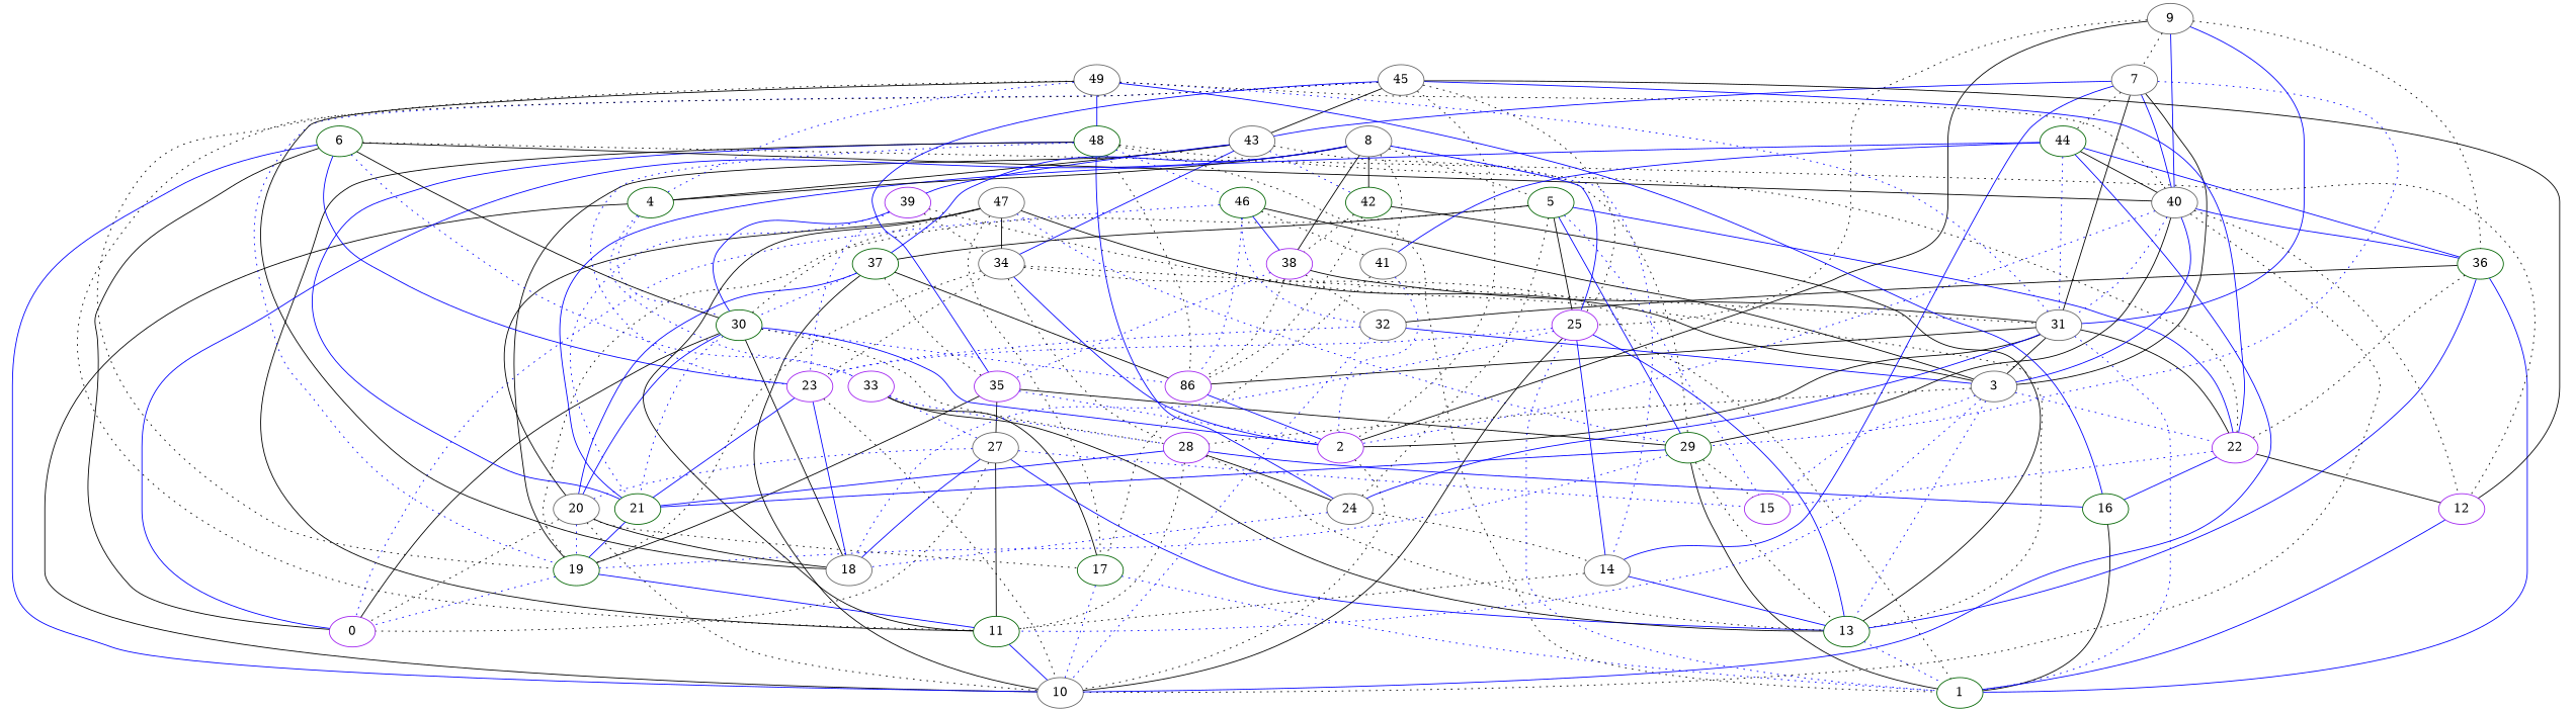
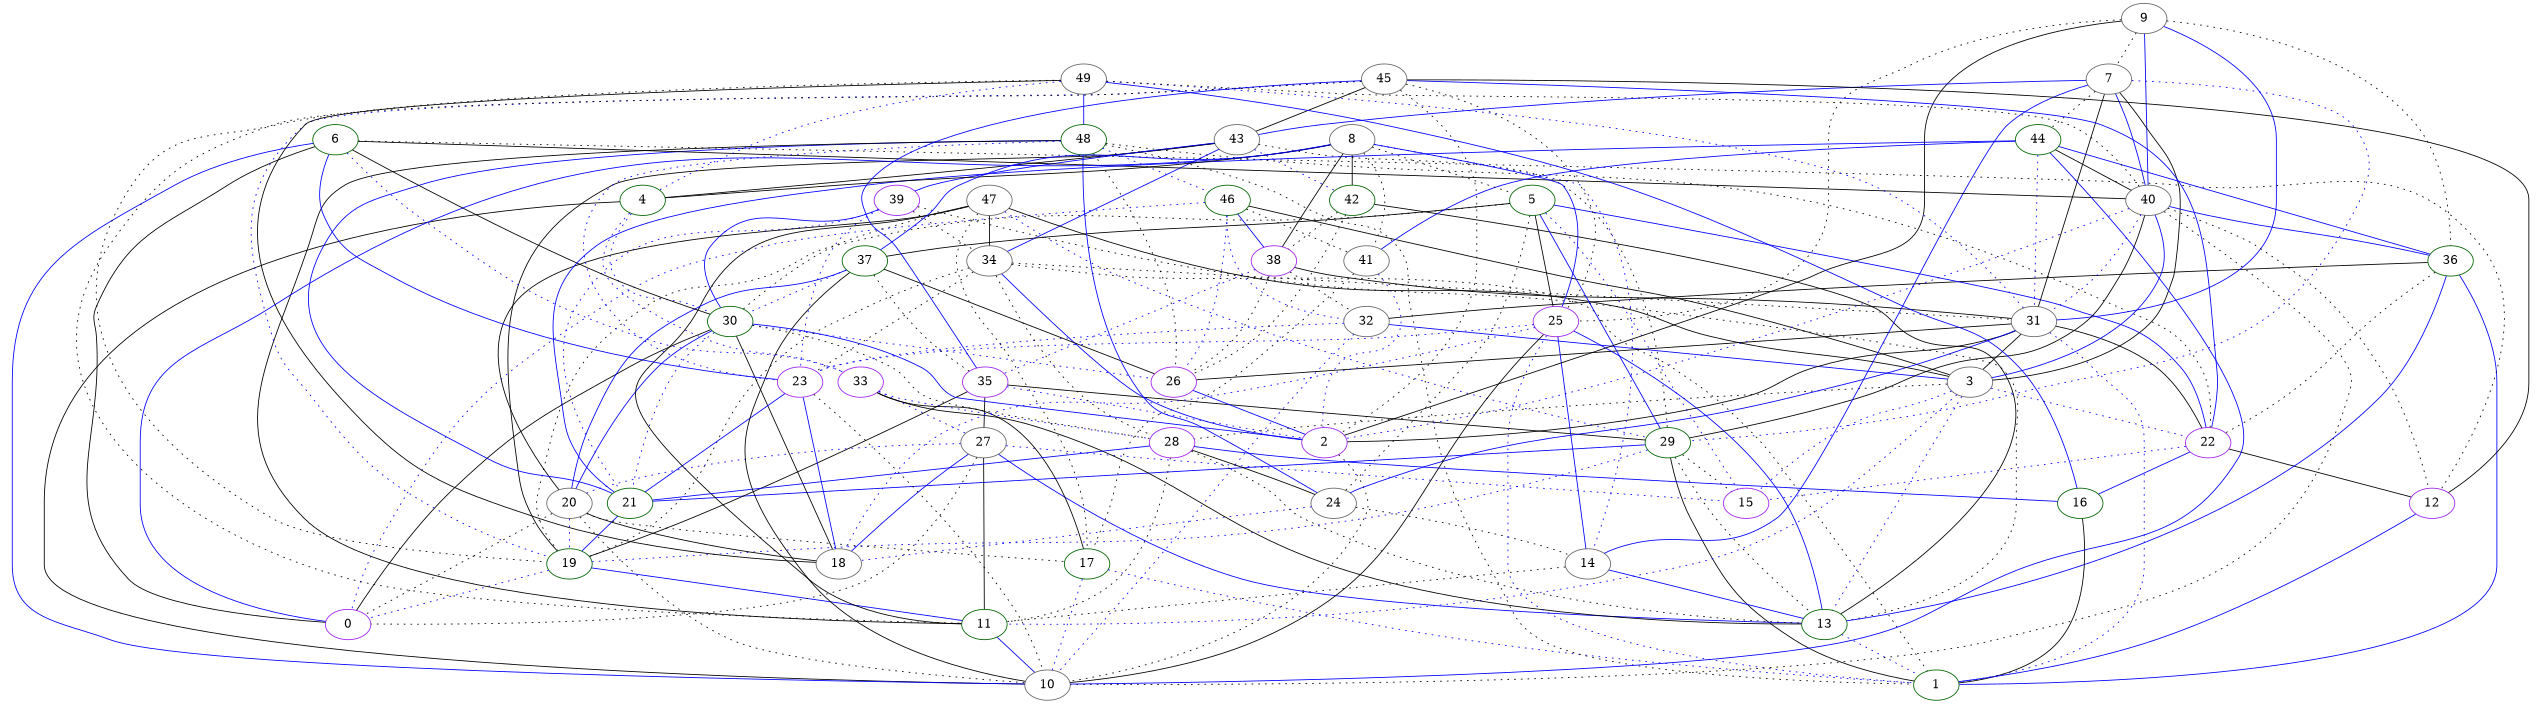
  digraph {
    node [color=gray40]
    edge [color=blue dir=none style=dotted]
    29 [color=darkgreen]
    19 [color=darkgreen]
    15 [color=purple]
    1 [color=darkgreen]
    21 [color=darkgreen]
    13 [color=darkgreen]
    0 [color=purple]
    11 [color=darkgreen]
    35 [color=purple]
    27
    2 [color=purple]
    20
    18
    10
    17 [color=darkgreen]
    46 [color=darkgreen]
    41
    38 [color=purple]
-   26 [color=purple label=86]
+   26 [color=purple]
    32
    3
    31
    22 [color=purple]
    24
    4 [color=darkgreen]
    30 [color=darkgreen]
    33 [color=purple]
    43
    39 [color=purple]
    34
    42 [color=darkgreen]
    23 [color=purple]
    47
    28 [color=purple]
    36 [color=darkgreen]
    16 [color=darkgreen]
    12 [color=purple]
    5 [color=darkgreen]
    25 [color=purple]
    37 [color=darkgreen]
    14
    48 [color=darkgreen]
    9
    40
    7
    6 [color=darkgreen]
    45
    44 [color=darkgreen]
    49
    8
    subgraph sub_1 {
      29
      19
      15
      1
      21
      13
      0
      11
      35
      27
      2
      20
      18
      10
      17
      46
      41
      38
      26
      32
      3
      31
      22
      24
      4
      30
      33
      43
      39
      34
      42
      23
      47
      28
      36
      16
      12
      5
      25
      37
      14
      48
      9
      40
      7
      6
      45
      44
      49
      8
    }
    29 -> 19
    29 -> 15 [color=black]
    29 -> 1 [color=black style=solid]
    29 -> 21 [style=solid]
    29 -> 13 [color=black]
    19 -> 0
    19 -> 11 [style=solid]
    21 -> 19 [style=solid]
    13 -> 1
    11 -> 10 [style=solid]
    35 -> 29 [color=black style=solid]
    35 -> 19 [color=black style=solid]
    35 -> 27 [color=black style=solid]
    35 -> 2
    27 -> 15
    27 -> 13 [style=solid]
    27 -> 0 [color=black]
    27 -> 11 [color=black style=solid]
    27 -> 20
    27 -> 18 [style=solid]
    2 -> 10 [color=black]
    20 -> 19
    20 -> 0 [color=black]
    20 -> 18 [color=black style=solid]
    20 -> 10 [color=black]
    20 -> 17 [color=black]
    17 -> 1
    17 -> 10
    46 -> 0
    46 -> 41 [color=black]
    46 -> 38 [style=solid]
    46 -> 26
    46 -> 32
    46 -> 3 [color=black style=solid]
    41 -> 2
    41 -> 17 [color=black]
    38 -> 35
    38 -> 26 [color=black]
    38 -> 32 [color=black]
    38 -> 31 [color=black style=solid]
    26 -> 2 [style=solid]
    32 -> 10
    32 -> 3 [style=solid]
    32 -> 23
    3 -> 15
    3 -> 13
    3 -> 11
    3 -> 22
    3 -> 28 [color=black]
    31 -> 1
    31 -> 2 [color=black style=solid]
    31 -> 26 [color=black style=solid]
    31 -> 3 [color=black style=solid]
    31 -> 22 [color=black style=solid]
    31 -> 24 [style=solid]
    22 -> 15
    22 -> 16 [style=solid]
    22 -> 12 [color=black style=solid]
    24 -> 18
    24 -> 14 [color=black]
    4 -> 10 [color=black style=solid]
    4 -> 30
    4 -> 33
    30 -> 21
    30 -> 0 [color=black style=solid]
    30 -> 2 [style=solid]
    30 -> 20 [style=solid]
    30 -> 18 [color=black style=solid]
    30 -> 26
    30 -> 28 [color=black]
    33 -> 13 [color=black style=solid]
    33 -> 27
    33 -> 17 [color=black style=solid]
    33 -> 28
    43 -> 29 [color=black]
    43 -> 19 [color=black style=solid]
    43 -> 4 [color=black style=solid]
    43 -> 39 [style=solid]
    43 -> 34 [style=solid]
    43 -> 42
    39 -> 21
    39 -> 13 [color=black]
    39 -> 30 [style=solid]
    39 -> 34 [color=black]
    39 -> 23
    34 -> 19 [color=black]
    34 -> 1 [color=black]
    34 -> 2 [style=solid]
    34 -> 31 [color=black]
    34 -> 23 [color=black]
    34 -> 28 [color=black]
    42 -> 13 [color=black style=solid]
    42 -> 38 [color=black]
    42 -> 26 [color=black]
    23 -> 21 [style=solid]
    23 -> 18 [style=solid]
    23 -> 10 [color=black]
    47 -> 29
    47 -> 11 [color=black style=solid]
    47 -> 20 [color=black style=solid]
    47 -> 17 [color=black]
    47 -> 3 [color=black style=solid]
    47 -> 30 [color=black]
    47 -> 34 [color=black style=solid]
    28 -> 21 [style=solid]
    28 -> 13 [color=black]
    28 -> 11 [color=black]
    28 -> 24 [color=black style=solid]
    28 -> 16 [style=solid]
    36 -> 1 [style=solid]
    36 -> 13 [style=solid]
    36 -> 32 [color=black style=solid]
    36 -> 22 [color=black]
    16 -> 1 [color=black style=solid]
    12 -> 1 [style=solid]
    5 -> 29 [style=solid]
    5 -> 19 [color=black]
    5 -> 15
    5 -> 22 [style=solid]
    5 -> 24 [color=black]
    5 -> 25 [color=black style=solid]
    5 -> 37 [color=black style=solid]
    25 -> 1
    25 -> 13 [style=solid]
    25 -> 18
    25 -> 10 [color=black style=solid]
    25 -> 23
    25 -> 14 [style=solid]
    37 -> 35 [color=black]
    37 -> 20 [style=solid]
    37 -> 10 [color=black style=solid]
    37 -> 26 [color=black style=solid]
    37 -> 30
    14 -> 13 [style=solid]
    14 -> 11 [color=black]
    48 -> 1 [color=black]
    48 -> 21 [style=solid]
    48 -> 11 [color=black style=solid]
    48 -> 46
    48 -> 26 [color=black]
    48 -> 22 [color=black]
    48 -> 24 [style=solid]
    48 -> 23
    9 -> 2 [color=black style=solid]
    9 -> 31 [style=solid]
    9 -> 36 [color=black]
    9 -> 25 [color=black]
    9 -> 40 [style=solid]
    9 -> 7 [color=black]
    40 -> 29 [color=black style=solid]
    40 -> 2
    40 -> 10 [color=black]
    40 -> 3 [style=solid]
    40 -> 31
    40 -> 36 [style=solid]
    40 -> 12 [color=black]
    7 -> 29
    7 -> 3 [color=black style=solid]
    7 -> 31 [color=black style=solid]
    7 -> 43 [style=solid]
    7 -> 14 [style=solid]
    7 -> 40 [style=solid]
    7 -> 44 [color=black]
    6 -> 0 [color=black style=solid]
    6 -> 10 [style=solid]
    6 -> 30 [color=black style=solid]
    6 -> 33
    6 -> 23 [style=solid]
    6 -> 12 [color=black]
    6 -> 40 [color=black style=solid]
    45 -> 19
    45 -> 11 [color=black]
    45 -> 35 [style=solid]
    45 -> 2 [color=black]
    45 -> 22 [style=solid]
    45 -> 43 [color=black style=solid]
    45 -> 12 [color=black style=solid]
    45 -> 25 [color=black]
    44 -> 21 [style=solid]
    44 -> 10 [style=solid]
    44 -> 41 [style=solid]
    44 -> 31
    44 -> 36 [style=solid]
    44 -> 40 [color=black style=solid]
    49 -> 19 [color=black]
    49 -> 18 [color=black style=solid]
    49 -> 31
    49 -> 4
    49 -> 16 [style=solid]
    49 -> 48 [style=solid]
    49 -> 40 [color=black]
    8 -> 0 [style=solid]
    8 -> 41 [color=black]
    8 -> 38 [color=black style=solid]
    8 -> 4 [color=black style=solid]
    8 -> 42 [color=black style=solid]
    8 -> 5 [color=black]
    8 -> 25 [style=solid]
    8 -> 37 [style=solid]
    8 -> 14
  }
